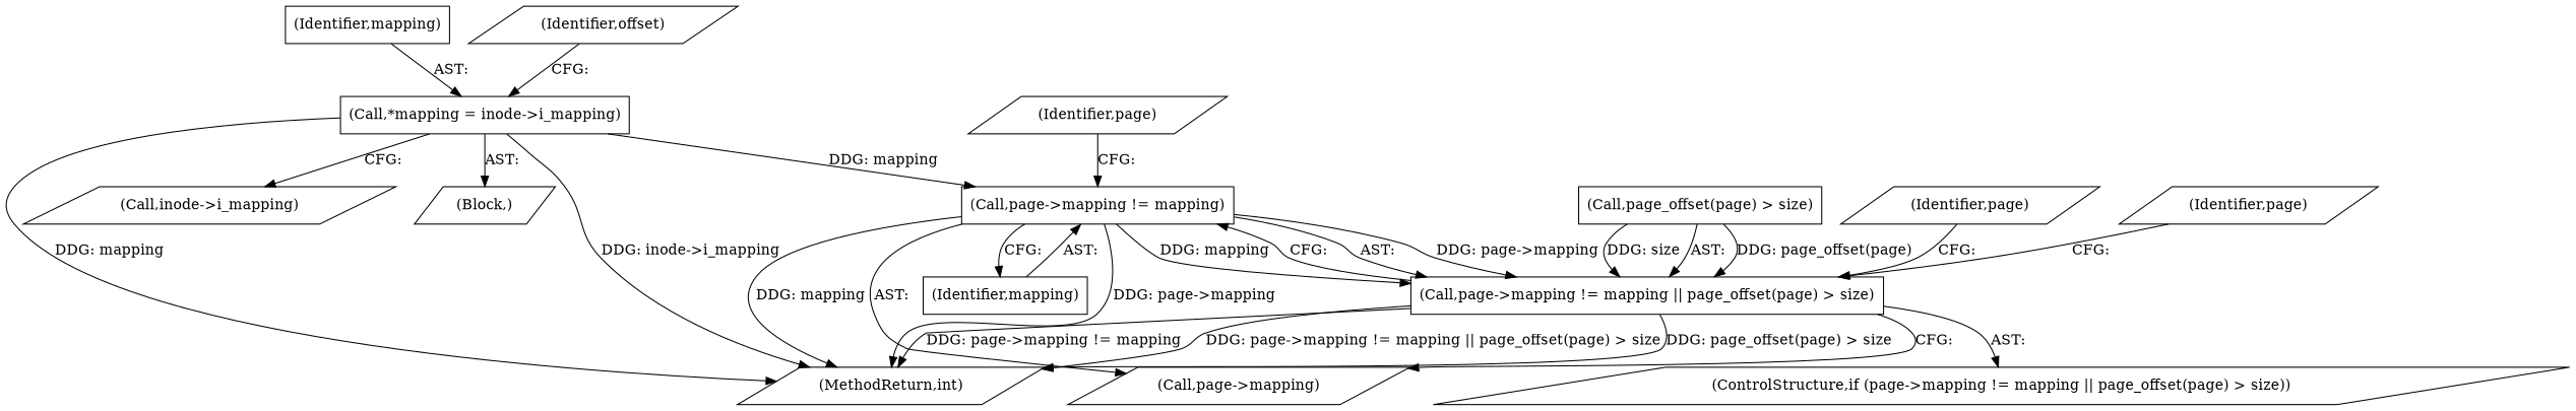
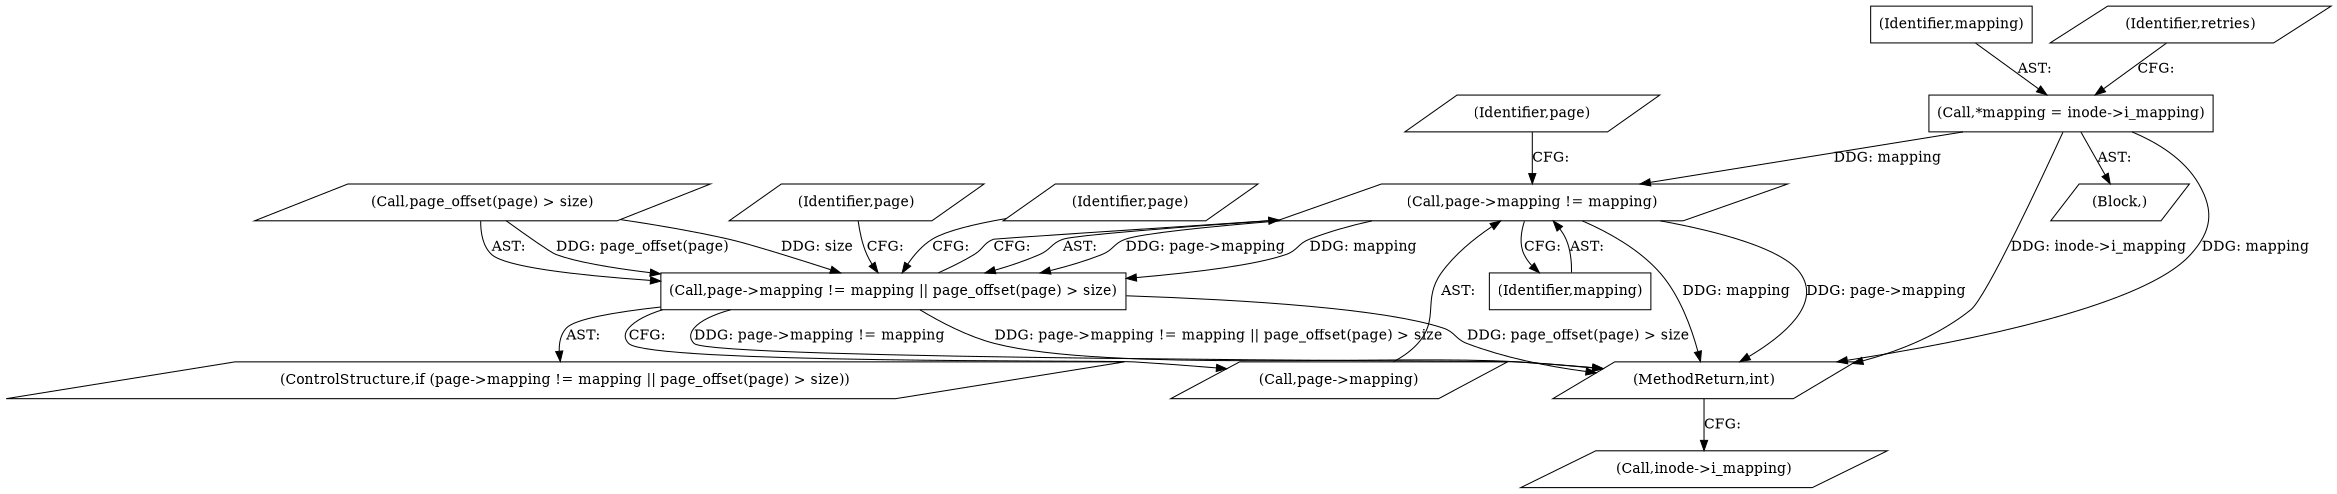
  digraph {
    node [shape=parallelogram]
-   n1 [label="(Call,page->mapping != mapping)" shape=box]
+   n1 [label="(Call,page->mapping != mapping)"]
    n2 [label="(Call,page->mapping != mapping || page_offset(page) > size)" shape=box]
    n3 [label="(Identifier,mapping)" shape=box]
    n4 [label="(MethodReturn,int)"]
    n5 [label="(ControlStructure,if (page->mapping != mapping || page_offset(page) > size))"]
    n6 [label="(Call,page->mapping)"]
    n7 [label="(Call,*mapping = inode->i_mapping)" shape=box]
    n8 [label="(Call,inode->i_mapping)"]
    n9 [label="(Block,)"]
-   n10 [label="(Call,page_offset(page) > size)" shape=box]
+   n10 [label="(Call,page_offset(page) > size)"]
    n11 [label="(Identifier,mapping)" shape=box]
    n12 [label="(Identifier,page)"]
-   n13 [label="(Identifier,offset)"]
+   n13 [label="(Identifier,retries)"]
    n14 [label="(Identifier,page)"]
    n15 [label="(Identifier,page)"]
    n1 -> n2 [label="AST: "]
    n1 -> n2 [label="DDG: page->mapping"]
    n1 -> n2 [label="DDG: mapping"]
    n1 -> n3 [label="CFG: "]
    n1 -> n4 [label="DDG: page->mapping"]
    n1 -> n4 [label="DDG: mapping"]
    n2 -> n1 [label="CFG: "]
    n2 -> n4 [label="DDG: page->mapping != mapping"]
    n2 -> n4 [label="DDG: page->mapping != mapping || page_offset(page) > size"]
    n2 -> n4 [label="DDG: page_offset(page) > size"]
    n2 -> n5 [label="AST: "]
    n2 -> n6 [label="CFG: "]
    n3 -> n1 [label="AST: "]
-   n1 -> n6 [label="AST: "]
+   n6 -> n1 [label="AST: "]
    n7 -> n1 [label="DDG: mapping"]
    n7 -> n4 [label="DDG: inode->i_mapping"]
    n7 -> n4 [label="DDG: mapping"]
-   n7 -> n8 [label="CFG: "]
+   n4 -> n8 [label="CFG: "]
    n7 -> n9 [label="AST: "]
    n10 -> n2 [label="AST: "]
    n10 -> n2 [label="DDG: page_offset(page)"]
    n10 -> n2 [label="DDG: size"]
    n11 -> n7 [label="AST: "]
    n12 -> n2 [label="CFG: "]
    n13 -> n7 [label="CFG: "]
    n14 -> n1 [label="CFG: "]
    n15 -> n2 [label="CFG: "]
  }
